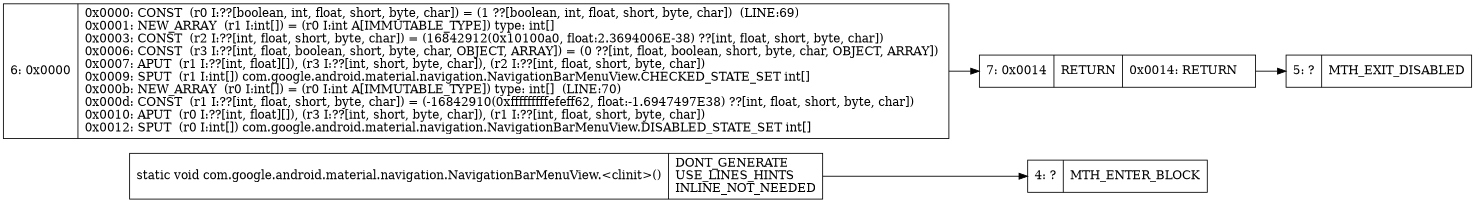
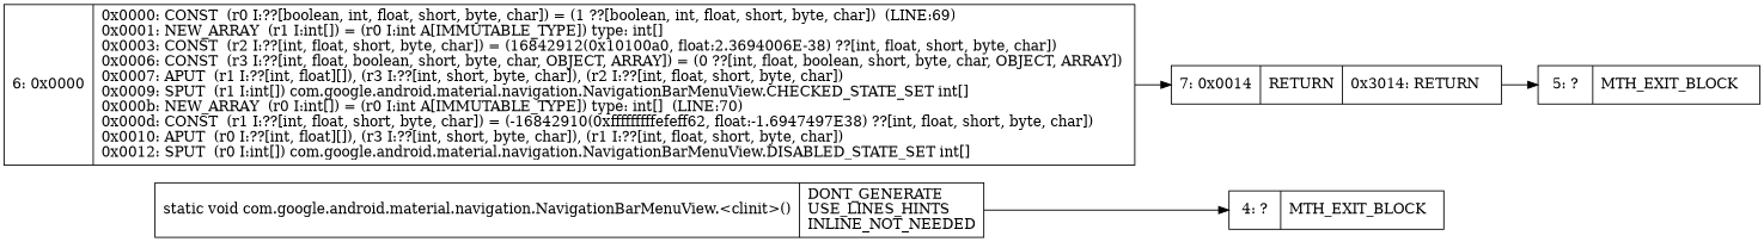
  digraph {
    rankdir=LR
    node [shape=record]
-   n1 [label="{4\:\ ?|MTH_ENTER_BLOCK\l}"]
+   n1 [label="{4\:\ ?|MTH_EXIT_BLOCK\l}"]
    n2 [label="{6\:\ 0x0000|0x0000: CONST  (r0 I:??[boolean, int, float, short, byte, char]) = (1 ??[boolean, int, float, short, byte, char])  (LINE:69)\l0x0001: NEW_ARRAY  (r1 I:int[]) = (r0 I:int A[IMMUTABLE_TYPE]) type: int[] \l0x0003: CONST  (r2 I:??[int, float, short, byte, char]) = (16842912(0x10100a0, float:2.3694006E\-38) ??[int, float, short, byte, char]) \l0x0006: CONST  (r3 I:??[int, float, boolean, short, byte, char, OBJECT, ARRAY]) = (0 ??[int, float, boolean, short, byte, char, OBJECT, ARRAY]) \l0x0007: APUT  (r1 I:??[int, float][]), (r3 I:??[int, short, byte, char]), (r2 I:??[int, float, short, byte, char]) \l0x0009: SPUT  (r1 I:int[]) com.google.android.material.navigation.NavigationBarMenuView.CHECKED_STATE_SET int[] \l0x000b: NEW_ARRAY  (r0 I:int[]) = (r0 I:int A[IMMUTABLE_TYPE]) type: int[]  (LINE:70)\l0x000d: CONST  (r1 I:??[int, float, short, byte, char]) = (\-16842910(0xfffffffffefeff62, float:\-1.6947497E38) ??[int, float, short, byte, char]) \l0x0010: APUT  (r0 I:??[int, float][]), (r3 I:??[int, short, byte, char]), (r1 I:??[int, float, short, byte, char]) \l0x0012: SPUT  (r0 I:int[]) com.google.android.material.navigation.NavigationBarMenuView.DISABLED_STATE_SET int[] \l}"]
-   n3 [label="{7\:\ 0x0014|RETURN\l|0x0014: RETURN   \l}"]
-   n4 [label="{5\:\ ?|MTH_EXIT_DISABLED\l}"]
+   n3 [label="{7\:\ 0x0014|RETURN\l|0x3014: RETURN   \l}"]
+   n4 [label="{5\:\ ?|MTH_EXIT_BLOCK\l}"]
    n5 [label="{static void com.google.android.material.navigation.NavigationBarMenuView.\<clinit\>()  | DONT_GENERATE\lUSE_LINES_HINTS\lINLINE_NOT_NEEDED\l}"]
    n2 -> n3
    n3 -> n4
    n5 -> n1
  }
